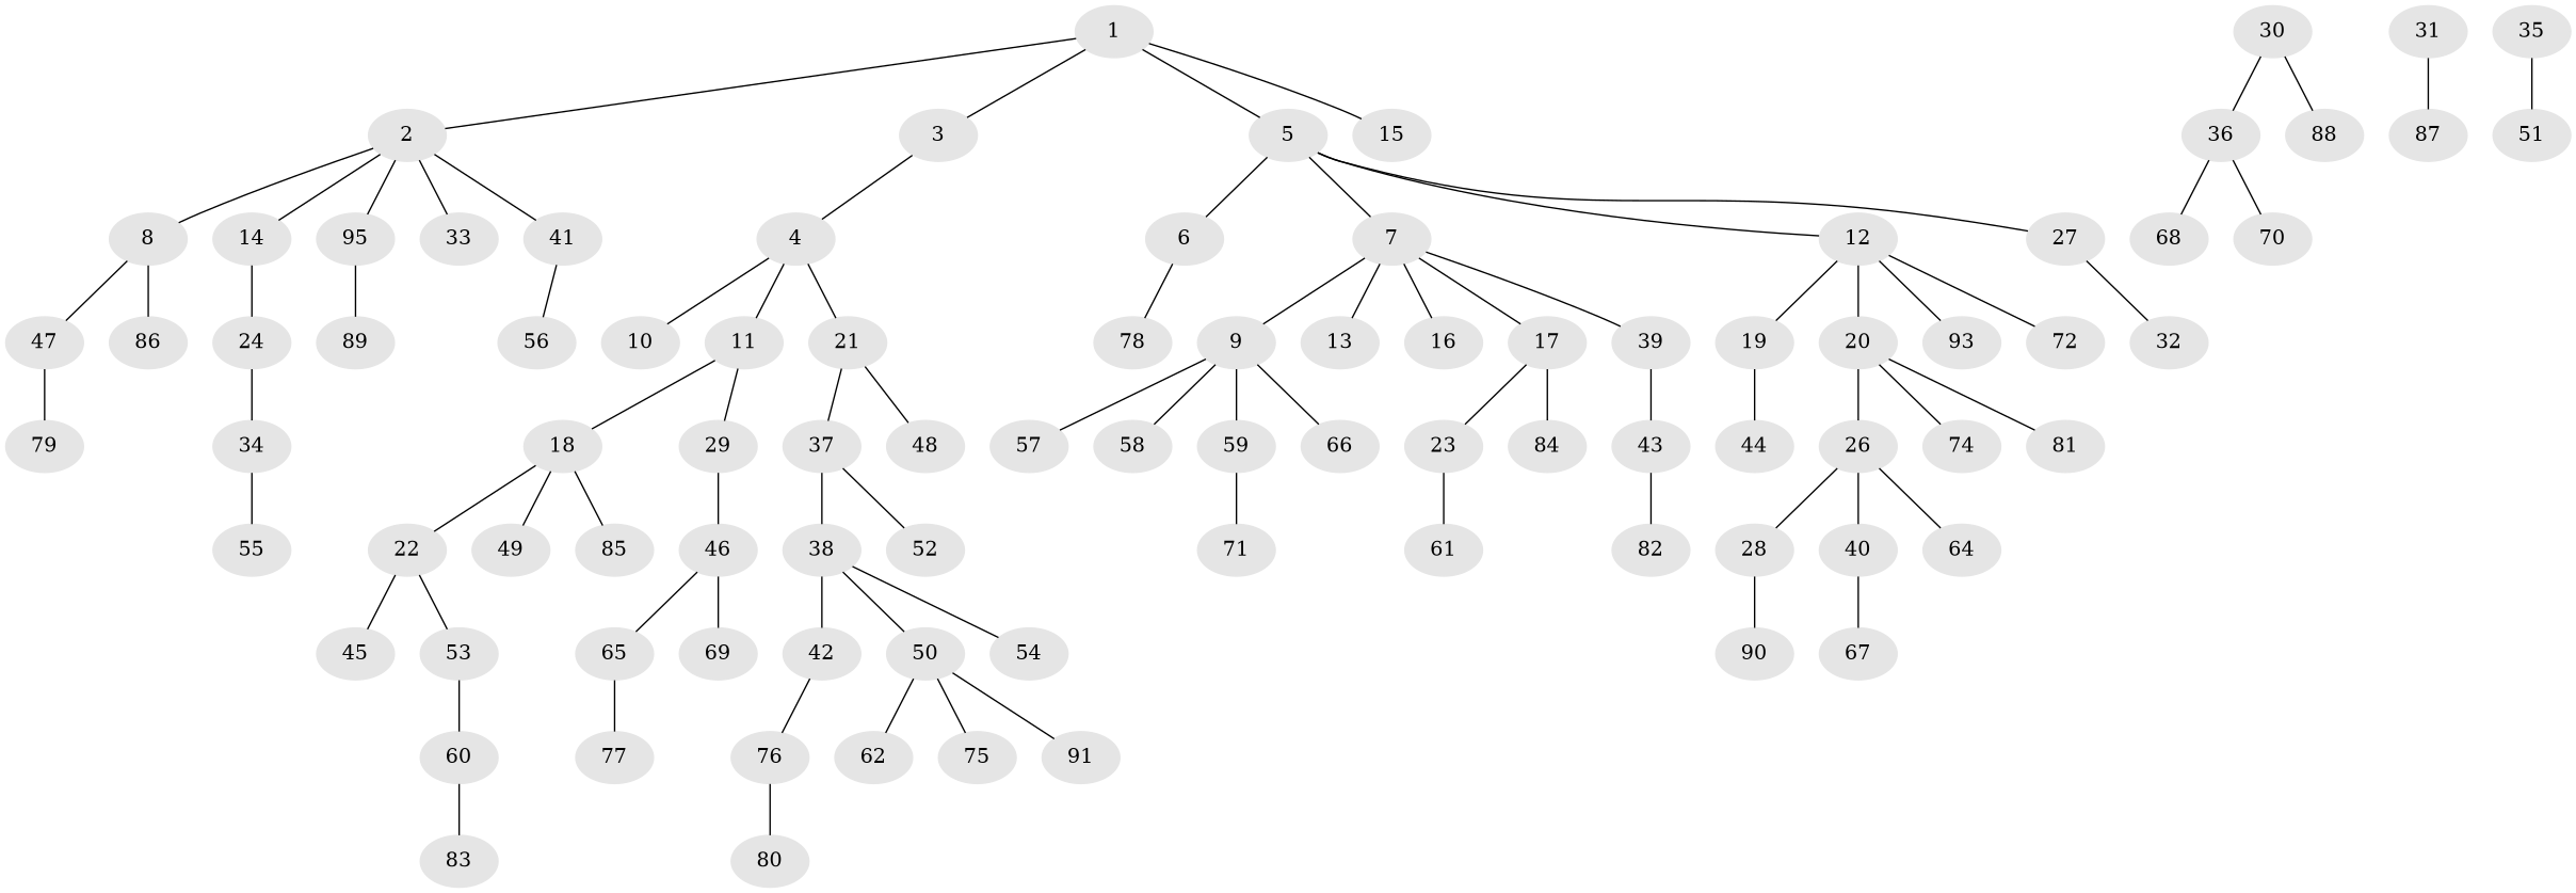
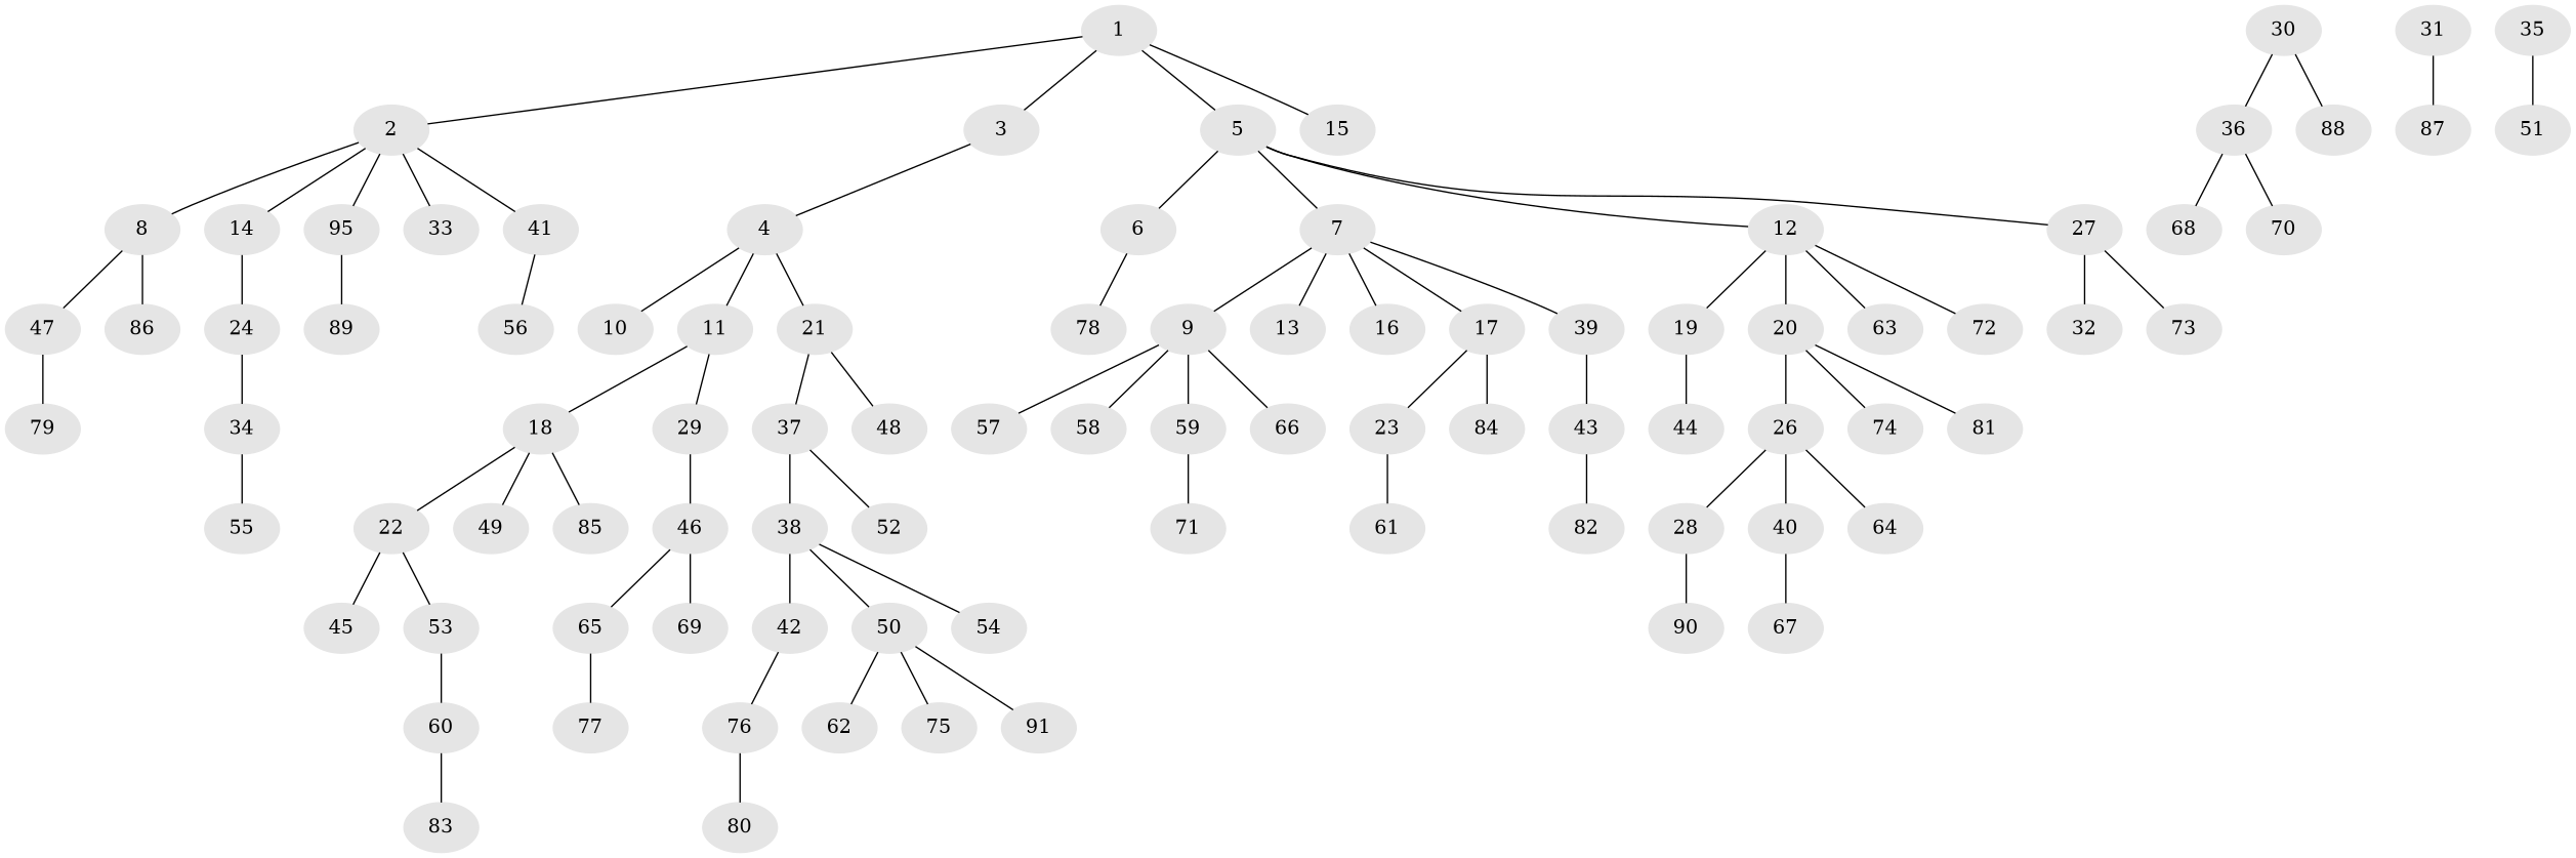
  graph {
    node [color=gray90 style=filled]
    1
    2
    3
    5
    15
    8
    14
    n8 [label=95]
    33
    41
    4
    6
    7
    12
    27
    47
    86
    24
    89
    56
    10
    11
    21
    30
    36
    88
    31
    87
    18
    29
    37
    48
    78
    9
    13
    16
    17
    39
    19
    20
-   63 [label=93]
+   63
    72
    32
+   73
    57
    58
    59
    66
    23
    84
    43
    79
    71
    22
    49
    85
    46
    44
    26
    74
    81
    34
    61
    45
    53
    35
    51
    28
    40
    64
    38
    52
    60
    55
    90
    67
    65
    69
    68
    70
    42
    50
    54
    76
    62
    75
    91
    82
    80
    77
    83
    1 -- 2
    1 -- 3
    1 -- 5
    1 -- 15
    2 -- 8
    2 -- 14
    2 -- n8
    2 -- 33
    2 -- 41
    3 -- 4
    5 -- 6
    5 -- 7
    5 -- 12
    5 -- 27
    8 -- 47
    8 -- 86
    14 -- 24
    n8 -- 89
    41 -- 56
    4 -- 10
    4 -- 11
    4 -- 21
    6 -- 78
    7 -- 9
    7 -- 13
    7 -- 16
    7 -- 17
    7 -- 39
    12 -- 19
    12 -- 20
    12 -- 63
    12 -- 72
    27 -- 32
+   27 -- 73
    47 -- 79
    24 -- 34
    11 -- 18
    11 -- 29
    21 -- 37
    21 -- 48
    30 -- 36
    30 -- 88
    36 -- 68
    36 -- 70
    31 -- 87
    18 -- 22
    18 -- 49
    18 -- 85
    29 -- 46
    37 -- 38
    37 -- 52
    9 -- 57
    9 -- 58
    9 -- 59
    9 -- 66
    17 -- 23
    17 -- 84
    39 -- 43
    19 -- 44
    20 -- 26
    20 -- 74
    20 -- 81
    59 -- 71
    23 -- 61
    43 -- 82
    22 -- 45
    22 -- 53
    46 -- 65
    46 -- 69
    26 -- 28
    26 -- 40
    26 -- 64
    34 -- 55
    53 -- 60
    35 -- 51
    28 -- 90
    40 -- 67
    38 -- 42
    38 -- 50
    38 -- 54
    60 -- 83
    65 -- 77
    42 -- 76
    50 -- 62
    50 -- 75
    50 -- 91
    76 -- 80
  }
